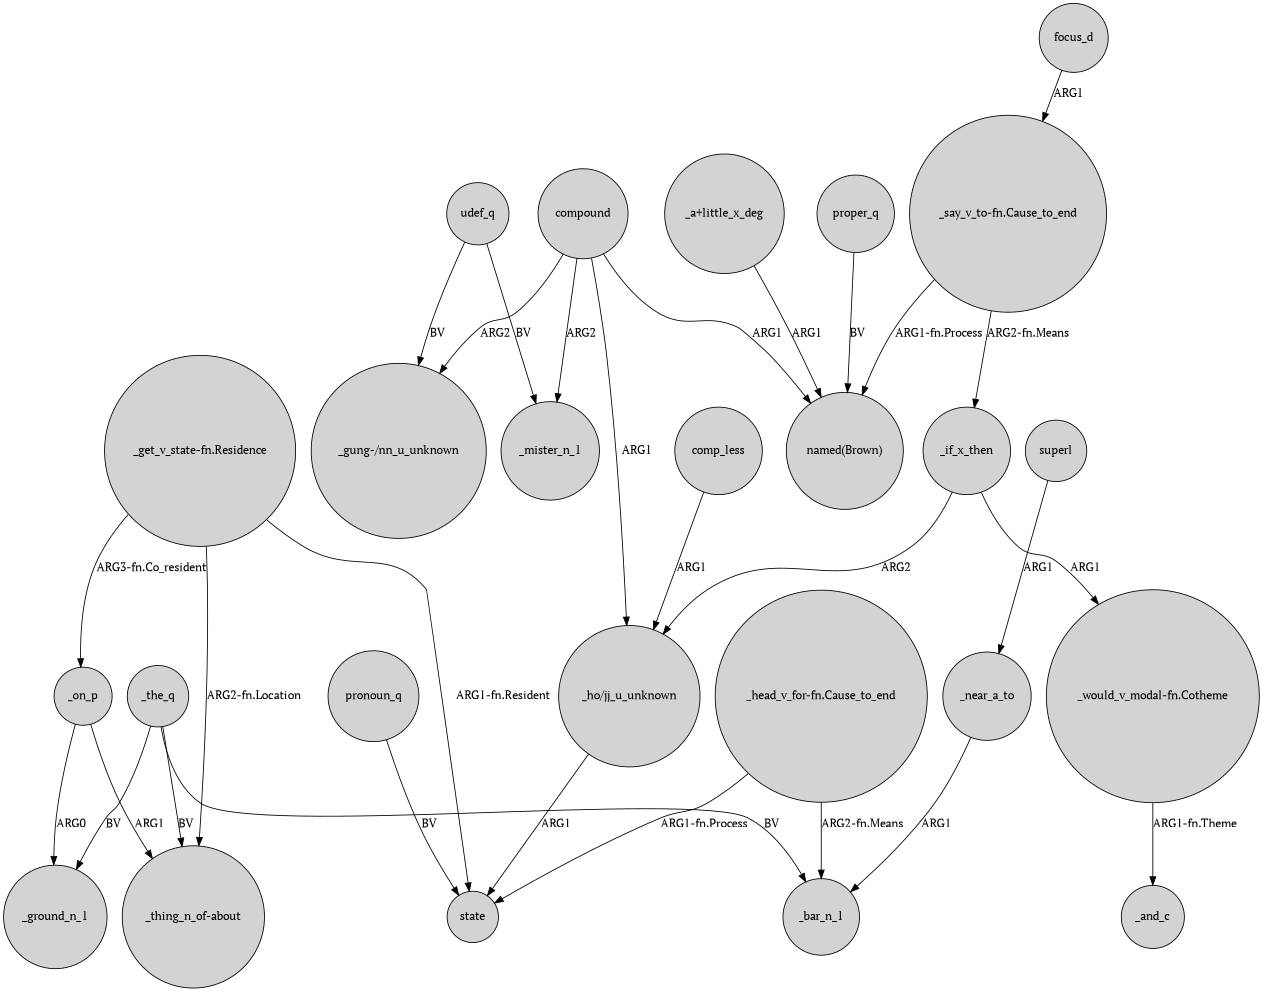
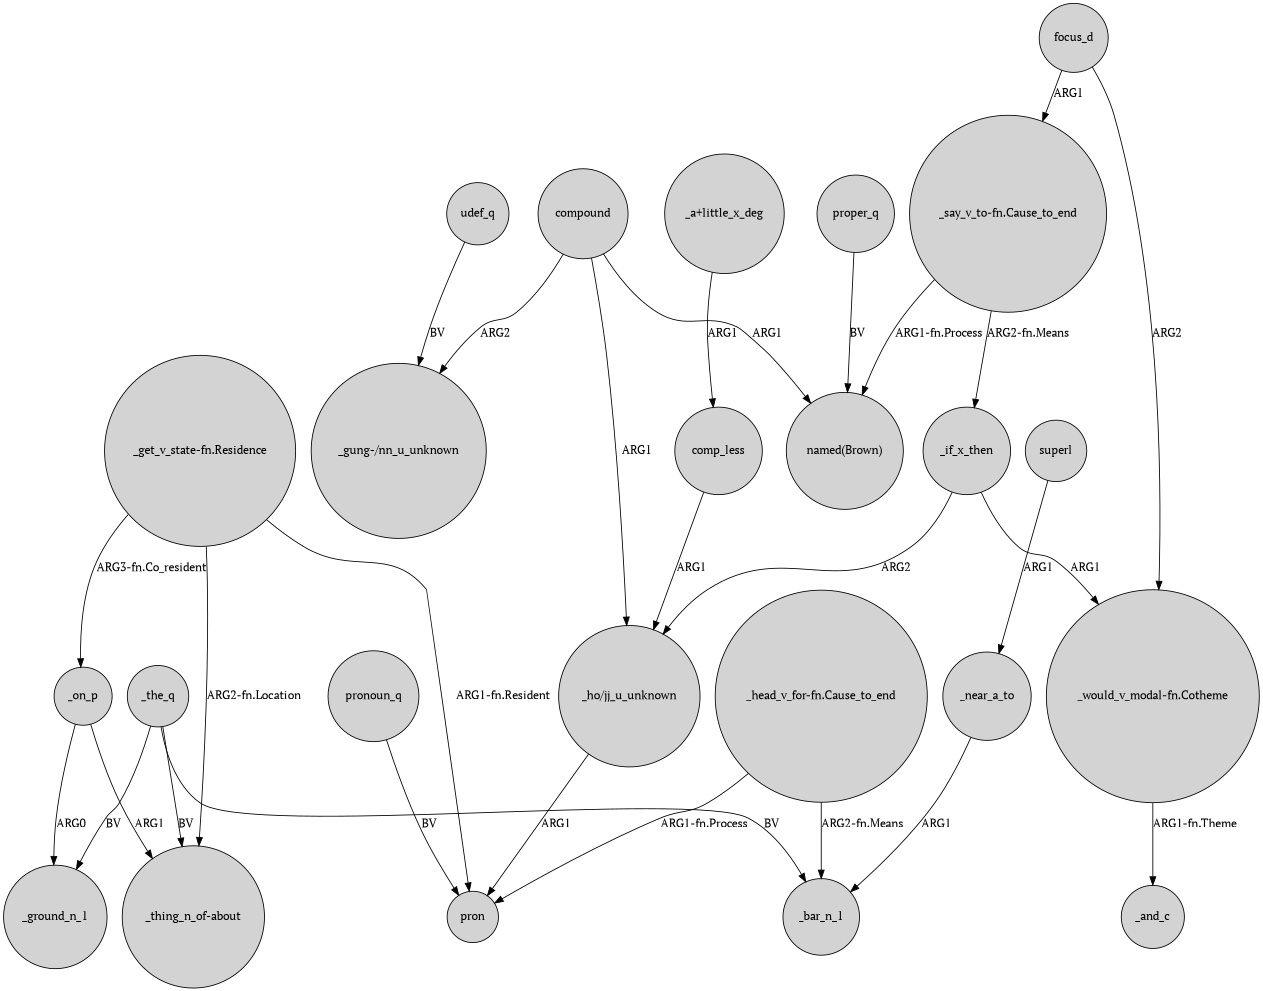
  digraph {
    fontname="PT Serif"
    node [fontname="PT Serif" shape=circle style=filled]
    edge [fontname="PT Serif"]
    _the_q
    "_thing_n_of-about"
    _bar_n_1
    _ground_n_1
    compound
-   _mister_n_1
    "named(Brown)"
    "_ho/jj_u_unknown"
    "_gung-/nn_u_unknown"
-   pron [label=state]
+   pron
    "_get_v_state-fn.Residence"
    _on_p
    "_say_v_to-fn.Cause_to_end"
    _if_x_then
    "_would_v_modal-fn.Cotheme"
    _and_c
    focus_d
    udef_q
    comp_less
    "_a+little_x_deg"
    "_head_v_for-fn.Cause_to_end"
    pronoun_q
    superl
    _near_a_to
    proper_q
    _the_q -> "_thing_n_of-about" [label=BV]
    _the_q -> _bar_n_1 [label=BV]
    _the_q -> _ground_n_1 [label=BV]
-   compound -> _mister_n_1 [label=ARG2]
    compound -> "named(Brown)" [label=ARG1]
    compound -> "_ho/jj_u_unknown" [label=ARG1]
    compound -> "_gung-/nn_u_unknown" [label=ARG2]
    "_ho/jj_u_unknown" -> pron [label=ARG1]
    "_get_v_state-fn.Residence" -> "_thing_n_of-about" [label="ARG2-fn.Location"]
    "_get_v_state-fn.Residence" -> pron [label="ARG1-fn.Resident"]
    "_get_v_state-fn.Residence" -> _on_p [label="ARG3-fn.Co_resident"]
    _on_p -> "_thing_n_of-about" [label=ARG1]
    _on_p -> _ground_n_1 [label=ARG0]
    "_say_v_to-fn.Cause_to_end" -> "named(Brown)" [label="ARG1-fn.Process"]
    "_say_v_to-fn.Cause_to_end" -> _if_x_then [label="ARG2-fn.Means"]
    _if_x_then -> "_ho/jj_u_unknown" [label=ARG2]
    _if_x_then -> "_would_v_modal-fn.Cotheme" [label=ARG1]
    "_would_v_modal-fn.Cotheme" -> _and_c [label="ARG1-fn.Theme"]
    focus_d -> "_say_v_to-fn.Cause_to_end" [label=ARG1]
-   udef_q -> _mister_n_1 [label=BV]
+   focus_d -> "_would_v_modal-fn.Cotheme" [label=ARG2]
    udef_q -> "_gung-/nn_u_unknown" [label=BV]
    comp_less -> "_ho/jj_u_unknown" [label=ARG1]
-   "_a+little_x_deg" -> "named(Brown)" [label=ARG1]
+   "_a+little_x_deg" -> comp_less [label=ARG1]
    "_head_v_for-fn.Cause_to_end" -> _bar_n_1 [label="ARG2-fn.Means"]
    "_head_v_for-fn.Cause_to_end" -> pron [label="ARG1-fn.Process"]
    pronoun_q -> pron [label=BV]
    superl -> _near_a_to [label=ARG1]
    _near_a_to -> _bar_n_1 [label=ARG1]
    proper_q -> "named(Brown)" [label=BV]
  }
